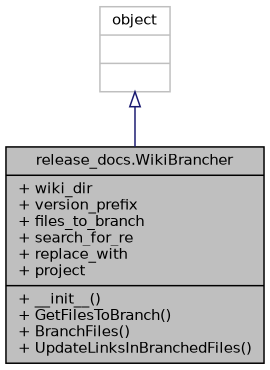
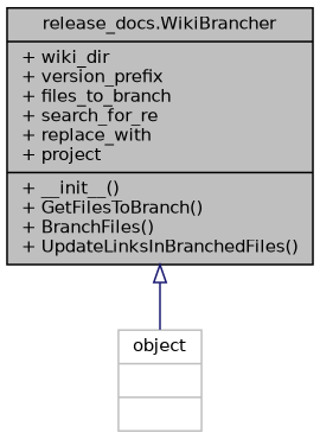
  digraph {
    node [fontname=Helvetica fontsize=10 shape=record style=filled]
    n1 [color=black fillcolor=grey75 fontcolor=black height=0.2 label="{release_docs.WikiBrancher\n|+ wiki_dir\l+ version_prefix\l+ files_to_branch\l+ search_for_re\l+ replace_with\l+ project\l|+ __init__()\l+ GetFilesToBranch()\l+ BranchFiles()\l+ UpdateLinksInBranchedFiles()\l}" width=0.4]
    n2 [color=grey75 fillcolor=white height=0.2 label="{object\n||}" width=0.4]
-   n2 -> n1 [arrowtail=onormal color=midnightblue dir=back fontname=Helvetica fontsize=10 labelfontname=Helvetica labelfontsize=10 style=solid]
+   n1 -> n2 [arrowtail=onormal color=midnightblue dir=back fontname=Helvetica fontsize=10 labelfontname=Helvetica labelfontsize=10 style=solid]
  }
